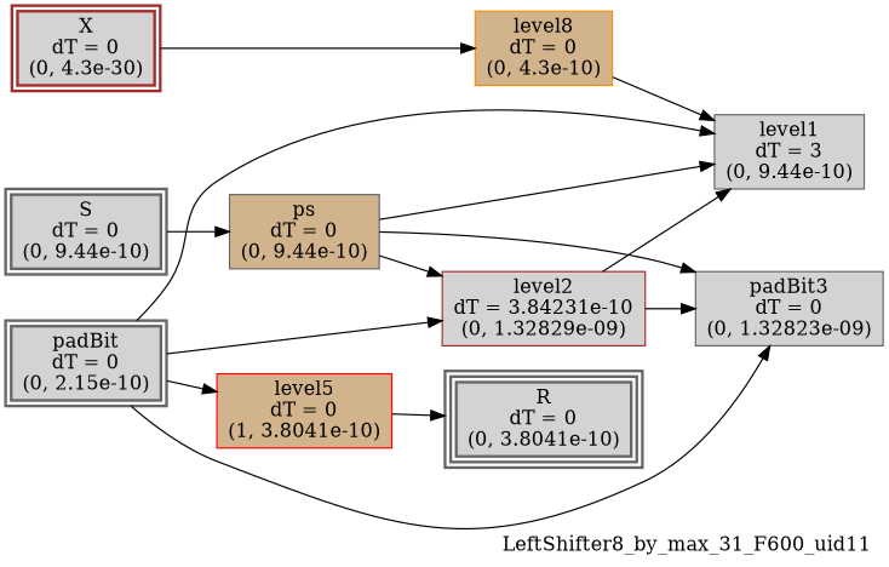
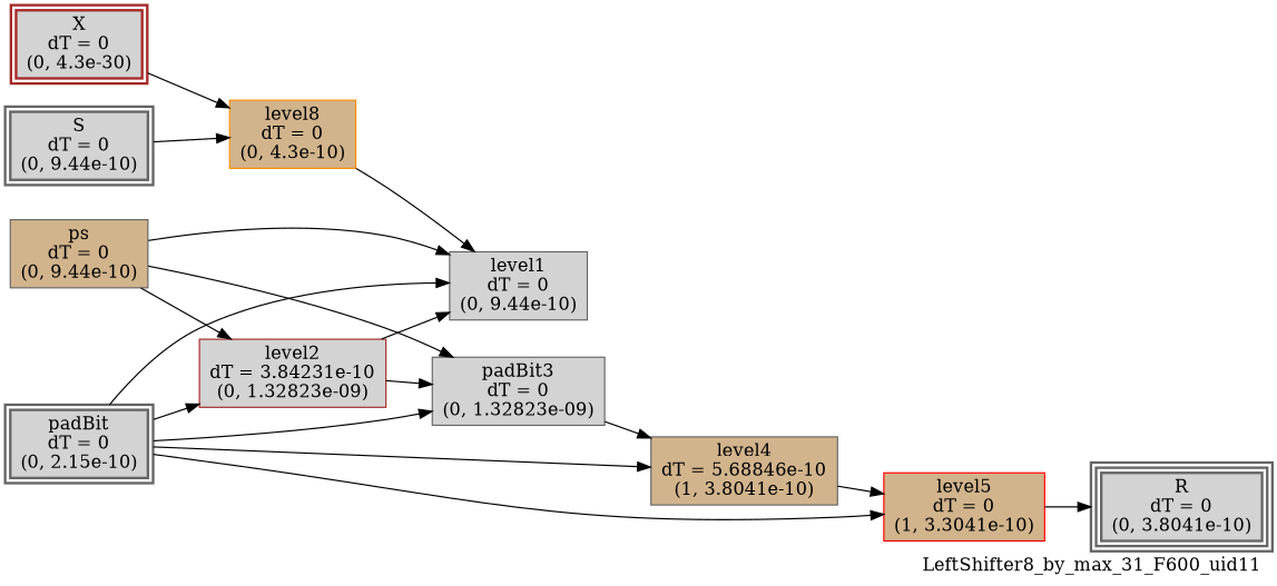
  digraph {
    label=LeftShifter8_by_max_31_F600_uid11
    labeljust=right
    labelloc=bottom
    nodesep=0.25
    rankdir=LR
    ranksep=0.5
    node [color=gray40 fillcolor=lightgrey peripheries=1 shape=box style=filled]
    edge [arrowhead=normal arrowsize=1.0 arrowtail=normal color=black dir=forward]
    n1 [color=brown label="X\ndT = 0\n(0, 4.3e-30)" peripheries=2 style="bold, filled,filled"]
    n2 [label="S\ndT = 0\n(0, 9.44e-10)" peripheries=2 style="bold, filled,filled"]
    n3 [label="padBit\ndT = 0\n(0, 2.15e-10)" peripheries=2 style="bold, filled,filled"]
    n4 [label="R\ndT = 0\n(0, 3.8041e-10)" peripheries=3 style="bold, filled,filled"]
    n5 [color=darkorange fillcolor=tan label="level8\ndT = 0\n(0, 4.3e-10)"]
    n6 [fillcolor=tan label="ps\ndT = 0\n(0, 9.44e-10)"]
-   n7 [label="level1\ndT = 3\n(0, 9.44e-10)"]
-   n8 [color=brown label="level2\ndT = 3.84231e-10\n(0, 1.32829e-09)"]
+   n7 [label="level1\ndT = 0\n(0, 9.44e-10)"]
+   n8 [color=brown label="level2\ndT = 3.84231e-10\n(0, 1.32823e-09)"]
    n9 [label="padBit3\ndT = 0\n(0, 1.32823e-09)"]
-   n11 [color=red fillcolor=tan label="level5\ndT = 0\n(1, 3.8041e-10)"]
+   n10 [fillcolor=tan label="level4\ndT = 5.68846e-10\n(1, 3.8041e-10)"]
+   n11 [color=red fillcolor=tan label="level5\ndT = 0\n(1, 3.3041e-10)"]
    subgraph sub_1 {
      rank=same
      n1
      n2
      n3
    }
    subgraph sub_2 {
      rank=same
      n4
    }
    n1 -> n5
-   n2 -> n6
+   n2 -> n5
    n3 -> n7
    n3 -> n8
    n3 -> n9
+   n3 -> n10
    n3 -> n11
    n5 -> n7
    n6 -> n7
    n6 -> n8
    n6 -> n9
    n8 -> n7
    n8 -> n9
+   n9 -> n10
+   n10 -> n11
    n11 -> n4
  }
